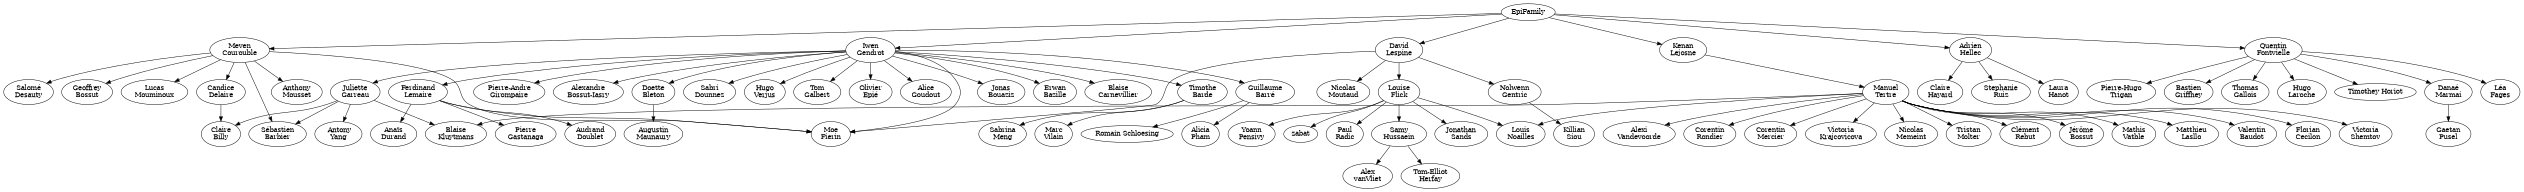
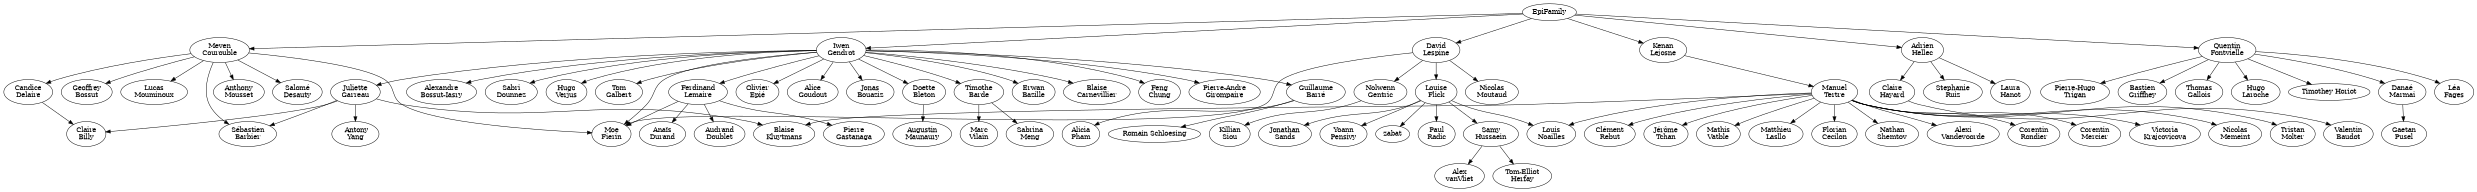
  digraph {
    n1 [label="Meven\nCourouble"]
    n2 [label="Candice\nDelaire"]
    n3 [label="Sébastien\nBarbier"]
    n4 [label="Anthony\nMousset"]
    n5 [label="Salomé\nDesauty"]
    n6 [label="Geoffrey\nBossut"]
    n7 [label="Lucas\nMouminoux"]
    n8 [label="Moe\nFierin"]
    n9 [label="Claire\nBilly"]
    n10 [label="Iwen\nGendrot"]
    n11 [label="Ferdinand\nLemaire"]
    n12 [label="Doette\nBleton"]
    n13 [label="Juliette\nGarreau"]
    n14 [label="Pierre-Andre\nGirompaire"]
    n15 [label="Alexandre\nBossut-Iasry"]
    n16 [label="Sabri\nDounnez"]
    n17 [label="Hugo\nVerjus"]
    n18 [label="Tom\nGalbert"]
    n19 [label="Olivier\nEpié"]
    n20 [label="Alice\nGoudout"]
    n21 [label="Jonas\nBouaziz"]
    n22 [label="Erwan\nBazille"]
    n23 [label="Blaise\nCarnevillier"]
+   n24 [label="Feng\nChung"]
    n25 [label="Timothe\nBarde"]
    n26 [label="Guillaume\nBarré"]
    n27 [label="Pierre\nGastanaga"]
    n28 [label="Audrand\nDoublet"]
    n29 [label="Anaïs\nDurand"]
    n30 [label="Augustin\nMaunaury"]
    n31 [label="Blaise\nKluytmans"]
    n32 [label=" Antony\nYang"]
    n33 [label="Marc\nVilain"]
    n34 [label="Sabrina\nMeng"]
    n35 [label="Alicia\nPham"]
    n36 [label="Romain Schloesing"]
    n37 [label="Danaé\nMarmai"]
    n38 [label="Gaetan\nPusel"]
    n39 [label="David\nLespine"]
    n40 [label="Louise\nFlick"]
    n41 [label="Nicolas\nMoutaud"]
    n42 [label="Nolwenn\nGentric"]
    n43 [label="Louis\nNoailles"]
    n44 [label="Jonathan\nSands"]
    n45 [label="Yoann\nPensivy"]
    zabat [labe="Akram\nZabat"]
    n47 [label="Paul\nRadic"]
    n48 [label="Samy\nHussaein"]
    n49 [label="Killian\nSiou"]
    n50 [label="Alex\nvanVliet"]
    n51 [label="Tom-Elliot\nHerfay"]
    n52 [label="Kenan\nLejosne"]
    n53 [label="Manuel\nTertre"]
    n54 [label="Corentin\nMercier"]
    n55 [label="Victoria\nKrajcovicova"]
    n56 [label="Nicolas\nMemeint"]
    n57 [label="Tristan\nMolter"]
    n58 [label="Clément\nRebut"]
-   n59 [label="Jérôme\nBossut"]
+   n59 [label="Jérôme\nTchan"]
    n60 [label="Mathis\nVatble"]
    n61 [label="Matthieu\nLasllo"]
    n62 [label="Valentin\nBaudot"]
    n63 [label="Florian\nCecilon"]
-   n64 [label="Victoria\nShemtov"]
+   n64 [label="Nathan\nShemtov"]
    n65 [label="Alexi\nVandevoorde"]
    n66 [label="Corentin\nRondier"]
    n67 [label="Adrien\nHellec"]
    n68 [label="Claire\nHayard"]
    n69 [label="Stephanie\nRuiz"]
    n70 [label="Laura\nHanot"]
    n71 [label="Quentin\nFontvielle"]
    n72 [label="Léa\nFages"]
    n73 [label="Pierre-Hugo\nTrigan"]
    n74 [label="Bastien\nGriffhey"]
    n75 [label="Thomas\nGallois"]
    n76 [label="Hugo\nLaroche"]
    n77 [label="Timothey Horiot"]
    EpiFamily
    n1 -> n2
    n1 -> n3
    n1 -> n4
    n1 -> n5
    n1 -> n6
    n1 -> n7
    n1 -> n8
    n2 -> n9
    n10 -> n8
    n10 -> n11
    n10 -> n12
    n10 -> n13
    n10 -> n14
    n10 -> n15
    n10 -> n16
    n10 -> n17
    n10 -> n18
    n10 -> n19
    n10 -> n20
    n10 -> n21
    n10 -> n22
    n10 -> n23
+   n10 -> n24
    n10 -> n25
    n10 -> n26
    n11 -> n8
    n11 -> n27
    n11 -> n28
    n11 -> n29
    n12 -> n30
    n13 -> n3
    n13 -> n9
    n13 -> n31
    n13 -> n32
    n25 -> n33
    n25 -> n34
    n26 -> n35
    n26 -> n36
    n37 -> n38
    n39 -> n8
    n39 -> n40
    n39 -> n41
    n39 -> n42
    n40 -> n43
    n40 -> n44
    n40 -> n45
    n40 -> zabat
    n40 -> n47
    n40 -> n48
    n42 -> n49
    n48 -> n50
    n48 -> n51
    n52 -> n53
    n53 -> n31
    n53 -> n43
    n53 -> n54
    n53 -> n55
    n53 -> n56
    n53 -> n57
    n53 -> n58
    n53 -> n59
    n53 -> n60
    n53 -> n61
-   n53 -> n62
+   n68 -> n62
    n53 -> n63
    n53 -> n64
    n53 -> n65
    n53 -> n66
    n67 -> n68
    n67 -> n69
    n67 -> n70
    n71 -> n37
    n71 -> n72
    n71 -> n73
    n71 -> n74
    n71 -> n75
    n71 -> n76
    n71 -> n77
    EpiFamily -> n1
    EpiFamily -> n10
    EpiFamily -> n39
    EpiFamily -> n52
    EpiFamily -> n67
    EpiFamily -> n71
  }
